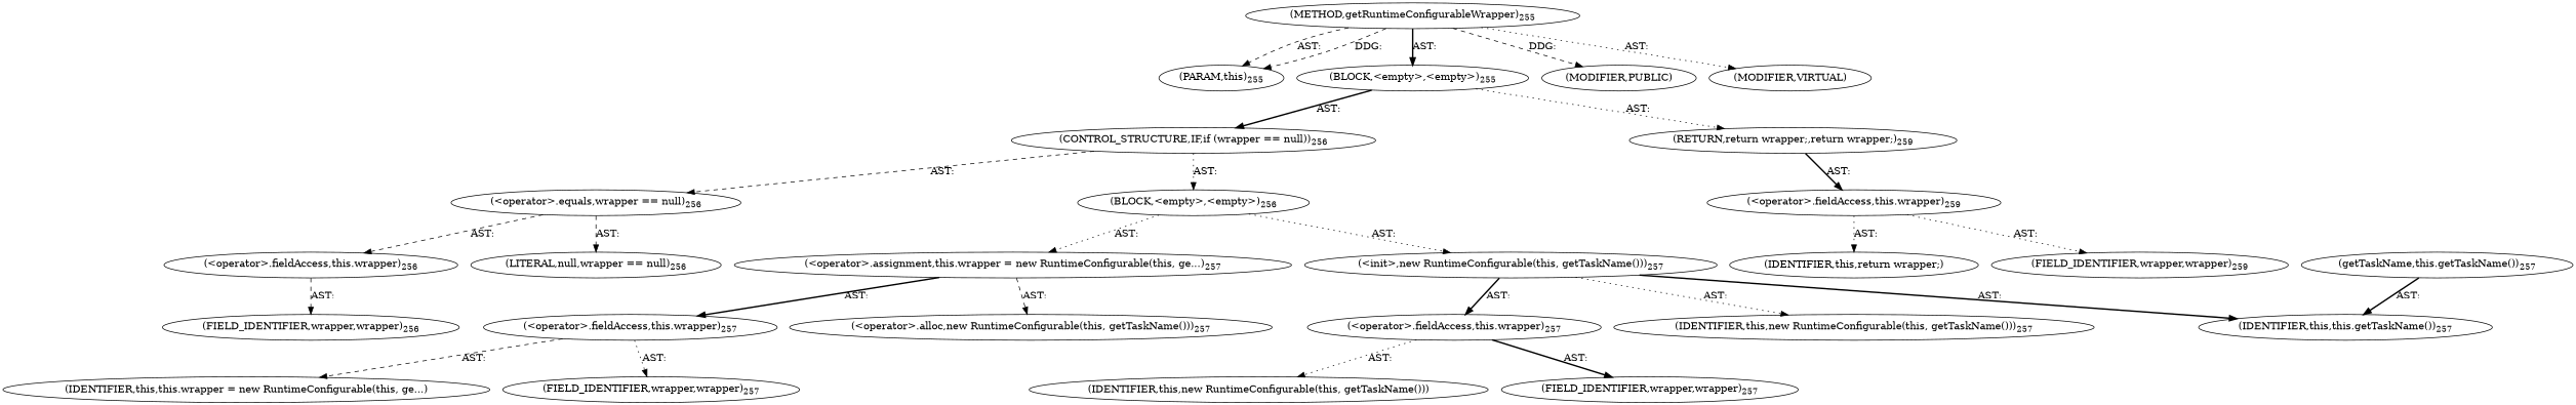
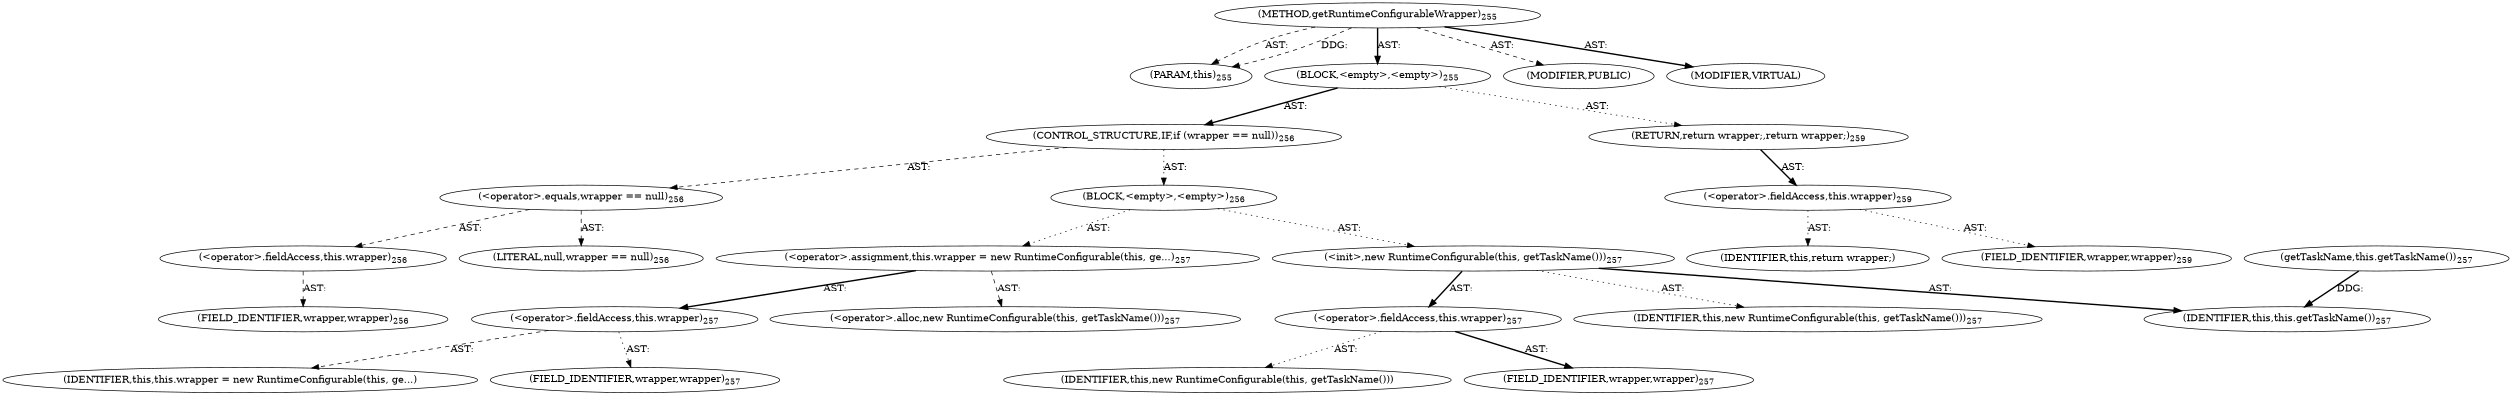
  digraph {
    edge [style=dotted]
    n1 [label=<(METHOD,getRuntimeConfigurableWrapper)<SUB>255</SUB>>]
    n2 [label=<(PARAM,this)<SUB>255</SUB>>]
    n3 [label=<(BLOCK,&lt;empty&gt;,&lt;empty&gt;)<SUB>255</SUB>>]
    n4 [label=<(MODIFIER,PUBLIC)>]
    n5 [label=<(MODIFIER,VIRTUAL)>]
    n6 [label=<(CONTROL_STRUCTURE,IF,if (wrapper == null))<SUB>256</SUB>>]
    n7 [label=<(RETURN,return wrapper;,return wrapper;)<SUB>259</SUB>>]
    n8 [label=<(&lt;operator&gt;.equals,wrapper == null)<SUB>256</SUB>>]
    n9 [label=<(BLOCK,&lt;empty&gt;,&lt;empty&gt;)<SUB>256</SUB>>]
    n10 [label=<(&lt;operator&gt;.fieldAccess,this.wrapper)<SUB>259</SUB>>]
    n11 [label=<(&lt;operator&gt;.fieldAccess,this.wrapper)<SUB>256</SUB>>]
    n12 [label=<(LITERAL,null,wrapper == null)<SUB>256</SUB>>]
    n13 [label=<(&lt;operator&gt;.assignment,this.wrapper = new RuntimeConfigurable(this, ge...)<SUB>257</SUB>>]
    n14 [label=<(&lt;init&gt;,new RuntimeConfigurable(this, getTaskName()))<SUB>257</SUB>>]
    n15 [label=<(FIELD_IDENTIFIER,wrapper,wrapper)<SUB>256</SUB>>]
    n16 [label=<(&lt;operator&gt;.fieldAccess,this.wrapper)<SUB>257</SUB>>]
    n17 [label=<(&lt;operator&gt;.alloc,new RuntimeConfigurable(this, getTaskName()))<SUB>257</SUB>>]
    n18 [label=<(&lt;operator&gt;.fieldAccess,this.wrapper)<SUB>257</SUB>>]
    n19 [label=<(IDENTIFIER,this,new RuntimeConfigurable(this, getTaskName()))<SUB>257</SUB>>]
    n20 [label=<(IDENTIFIER,this,this.getTaskName())<SUB>257</SUB>>]
    n21 [label=<(IDENTIFIER,this,this.wrapper = new RuntimeConfigurable(this, ge...)>]
    n22 [label=<(FIELD_IDENTIFIER,wrapper,wrapper)<SUB>257</SUB>>]
    n23 [label=<(IDENTIFIER,this,new RuntimeConfigurable(this, getTaskName()))>]
    n24 [label=<(FIELD_IDENTIFIER,wrapper,wrapper)<SUB>257</SUB>>]
    n25 [label=<(getTaskName,this.getTaskName())<SUB>257</SUB>>]
    n26 [label=<(IDENTIFIER,this,return wrapper;)>]
    n27 [label=<(FIELD_IDENTIFIER,wrapper,wrapper)<SUB>259</SUB>>]
    n1 -> n2 [label="AST: " style=dashed]
    n1 -> n2 [label="DDG: " style=dashed]
    n1 -> n3 [label="AST: " style=bold]
-   n1 -> n4 [label="DDG: " style=dashed]
-   n1 -> n5 [label="AST: "]
+   n1 -> n4 [label="AST: " style=dashed]
+   n1 -> n5 [label="AST: " style=bold]
    n3 -> n6 [label="AST: " style=bold]
    n3 -> n7 [label="AST: "]
    n6 -> n8 [label="AST: " style=dashed]
    n6 -> n9 [label="AST: "]
    n7 -> n10 [label="AST: " style=bold]
    n8 -> n11 [label="AST: " style=dashed]
    n8 -> n12 [label="AST: " style=dashed]
    n9 -> n13 [label="AST: "]
    n9 -> n14 [label="AST: "]
    n10 -> n26 [label="AST: "]
    n10 -> n27 [label="AST: "]
    n11 -> n15 [label="AST: " style=dashed]
    n13 -> n16 [label="AST: " style=bold]
    n13 -> n17 [label="AST: " style=dashed]
    n14 -> n18 [label="AST: " style=bold]
    n14 -> n19 [label="AST: "]
    n14 -> n20 [label="AST: " style=bold]
    n16 -> n21 [label="AST: " style=dashed]
    n16 -> n22 [label="AST: "]
    n18 -> n23 [label="AST: "]
    n18 -> n24 [label="AST: " style=bold]
-   n25 -> n20 [label="AST: " style=bold]
+   n25 -> n20 [label="DDG: " style=bold]
  }
